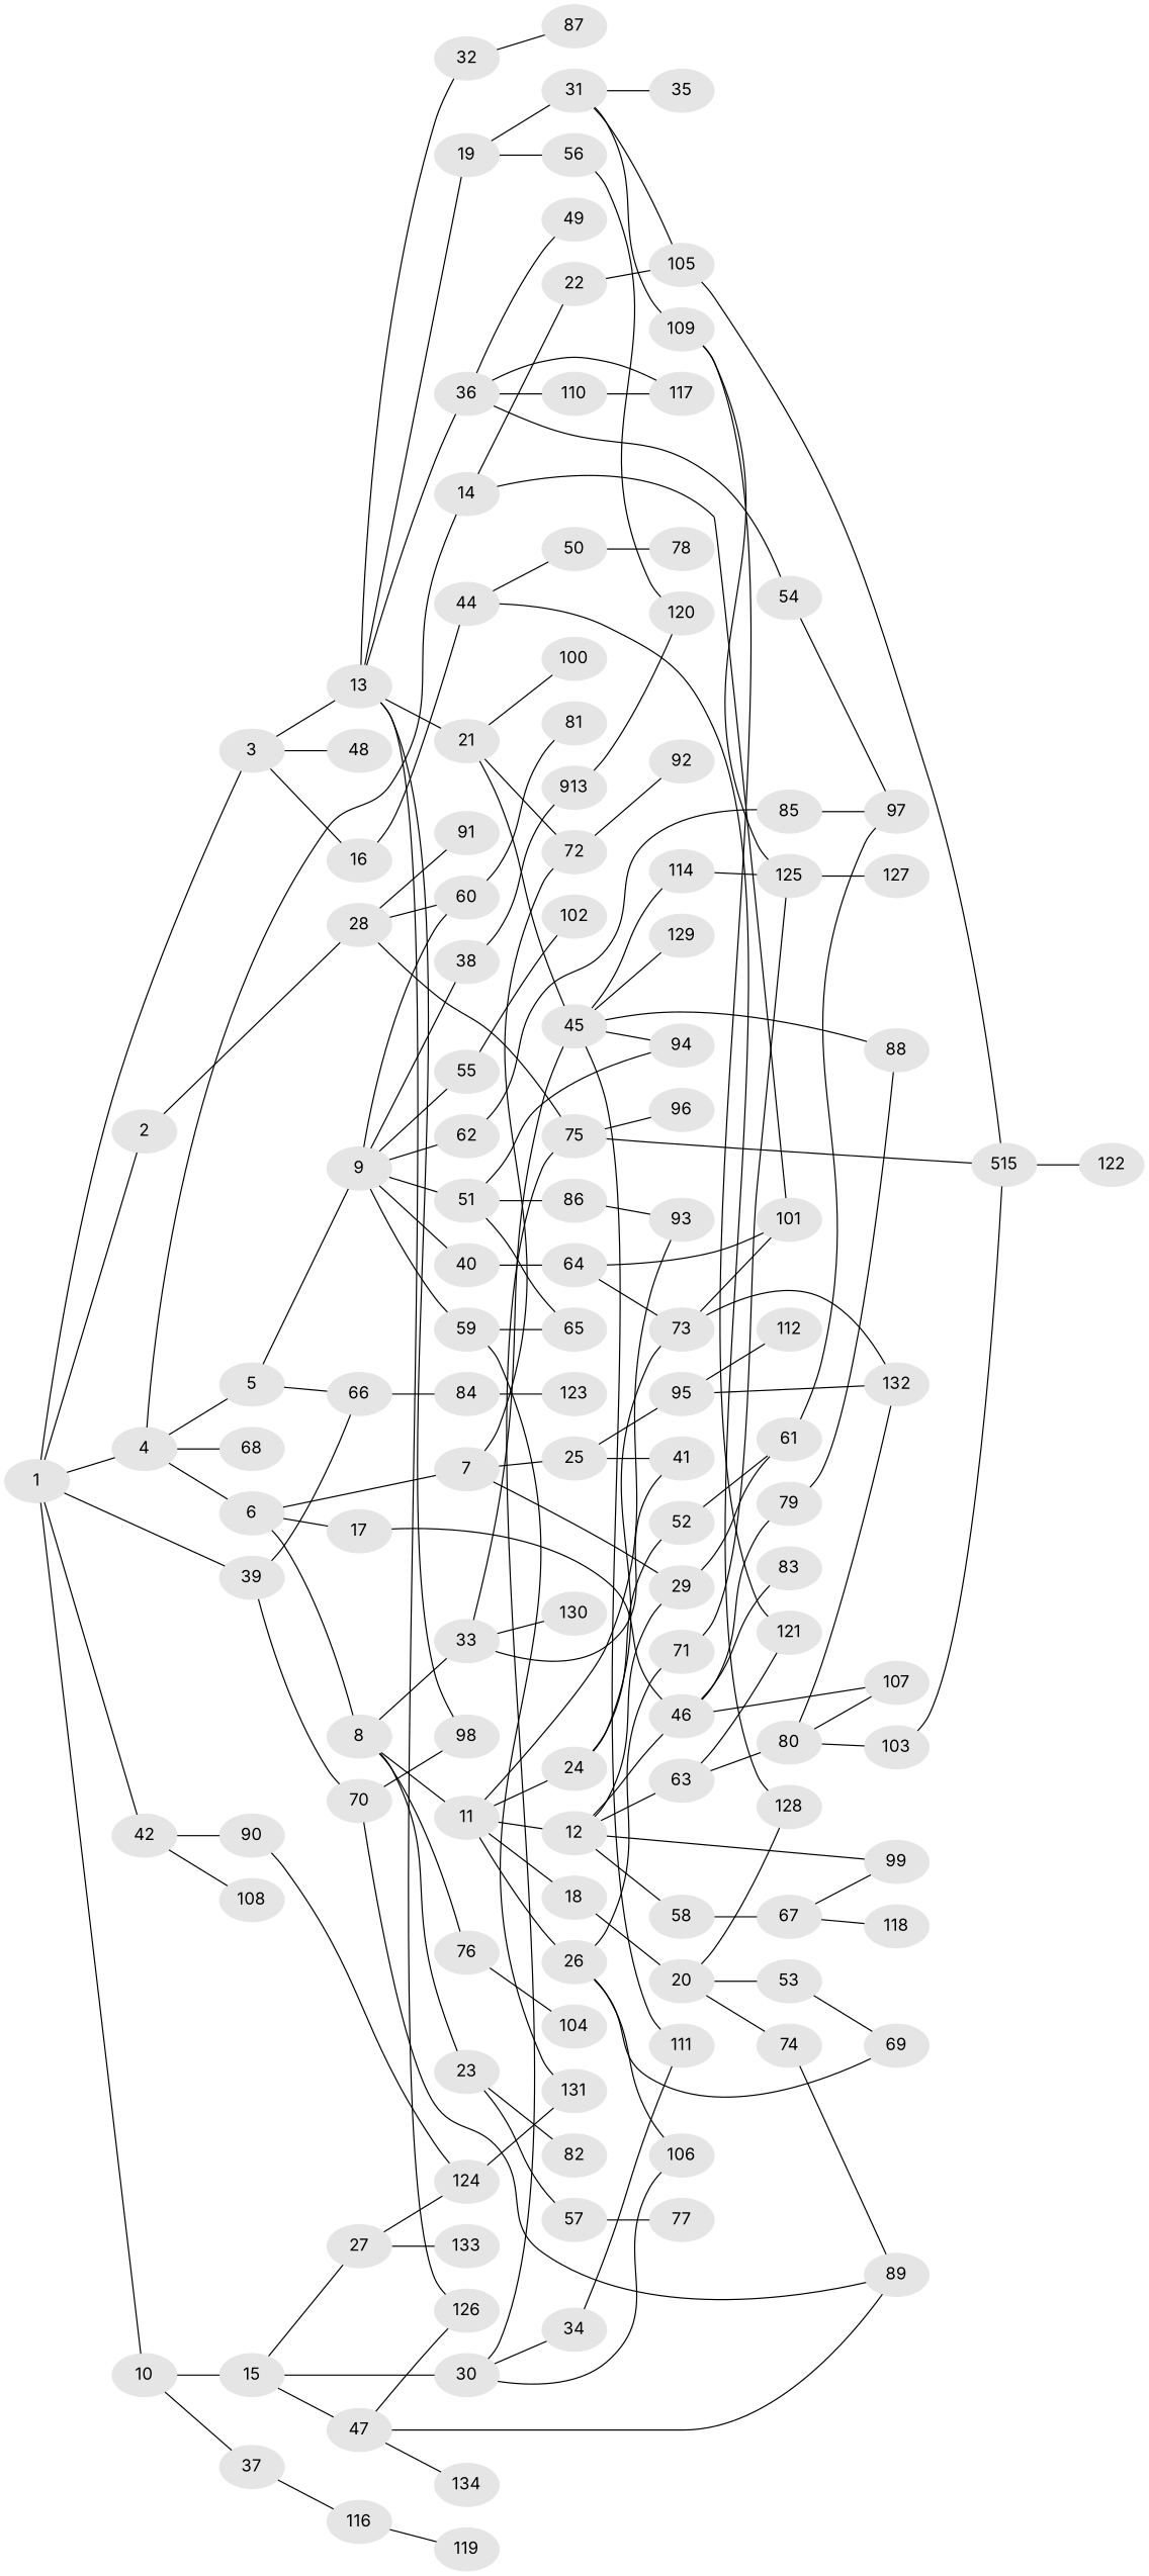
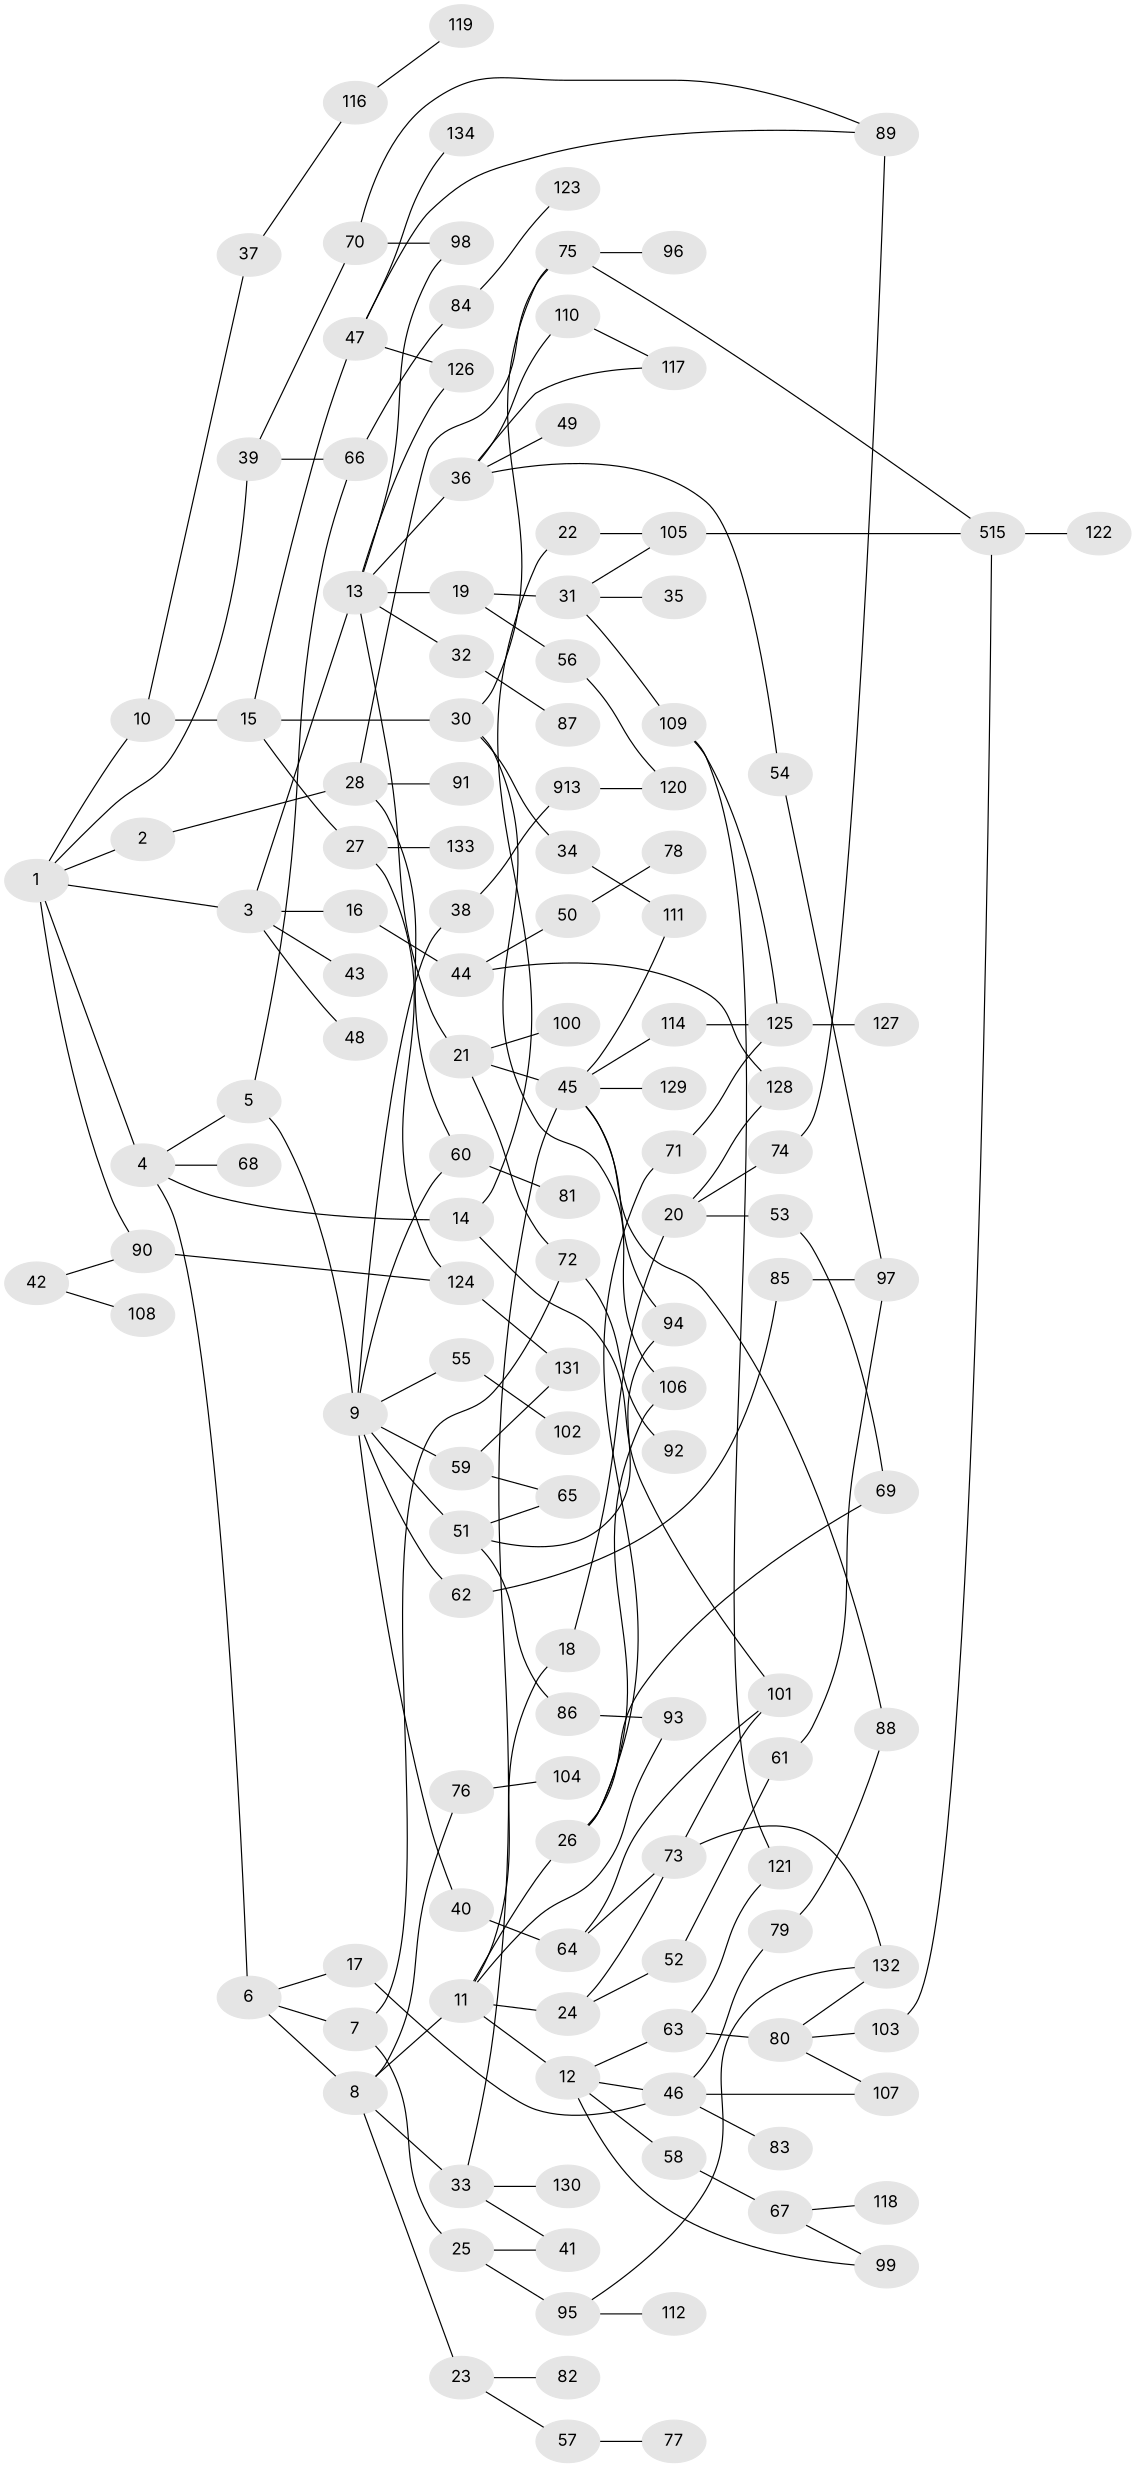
  graph {
    fontname=Inter
    rankdir=LR
    node [color=gray90 fontname=Inter style=filled]
    edge [fontname=Inter]
    1
    2
    3
    4
    10
    39
    42
    28
    13
    16
+   43
    48
    5
    6
    14
    68
    15
    37
    66
    70
    90
    108
    60
    75
    91
    19
    21
    32
    36
    98
    126
    44
    9
    7
    8
    17
    22
    101
    38
    40
    51
    55
    59
    62
    84
    25
-   29
    72
    11
    23
    33
    76
    46
    41
    95
    61
    92
    12
    18
    24
    26
    93
    57
    82
    45
    130
    104
    n68 [label=913]
    64
    94
    65
    86
    102
    131
    81
    85
    27
    30
    47
    116
    58
    63
    99
    20
    52
    73
    69
    71
    106
    79
    83
    107
    67
    80
    121
    31
    56
    100
    87
    49
    54
    110
    117
    105
    124
    133
    34
    89
    134
    128
    50
    53
    74
    35
    109
    120
    111
    88
    114
    129
    n121 [label=515]
    77
    132
    112
    125
    96
    97
    119
    78
    118
    103
    123
    127
    122
    1 -- 2
    1 -- 3
    1 -- 4
    1 -- 10
    1 -- 39
-   1 -- 42
+   1 -- 90
    2 -- 28
    3 -- 13
    3 -- 16
+   3 -- 43
    3 -- 48
    4 -- 5
    4 -- 6
    4 -- 14
    4 -- 68
    10 -- 15
    10 -- 37
    39 -- 66
    39 -- 70
    42 -- 90
    42 -- 108
    28 -- 60
    28 -- 75
    28 -- 91
    13 -- 19
    13 -- 21
    13 -- 32
    13 -- 36
    13 -- 98
    13 -- 126
    16 -- 44
    5 -- 66
    5 -- 9
    6 -- 7
    6 -- 8
    6 -- 17
    14 -- 22
    14 -- 101
    15 -- 27
    15 -- 30
    15 -- 47
    37 -- 116
    66 -- 84
    70 -- 98
    70 -- 89
    90 -- 124
    60 -- 81
    75 -- n121
    75 -- 96
    19 -- 31
    19 -- 56
    21 -- 72
    21 -- 45
    21 -- 100
    32 -- 87
    36 -- 49
    36 -- 54
    36 -- 110
    36 -- 117
    44 -- 128
    44 -- 50
    9 -- 60
    9 -- 38
    9 -- 40
    9 -- 51
    9 -- 55
    9 -- 59
    9 -- 62
    7 -- 25
-   7 -- 29
    7 -- 72
    8 -- 11
    8 -- 23
    8 -- 33
    8 -- 76
    17 -- 46
    22 -- 105
    38 -- n68
    40 -- 64
    51 -- 94
    51 -- 65
    51 -- 86
    55 -- 102
    59 -- 65
    59 -- 131
    62 -- 85
    84 -- 123
    25 -- 41
    25 -- 95
-   29 -- 61
    72 -- 92
    11 -- 12
    11 -- 18
    11 -- 24
    11 -- 26
    11 -- 93
    23 -- 57
    23 -- 82
    33 -- 41
    33 -- 45
    33 -- 130
    76 -- 104
    46 -- 79
    46 -- 83
    46 -- 107
    95 -- 132
    95 -- 112
    61 -- 97
-   12 -- 29
    12 -- 46
    12 -- 58
    12 -- 63
    12 -- 99
    18 -- 20
    24 -- 52
    24 -- 73
    26 -- 69
    26 -- 71
    26 -- 106
    57 -- 77
    45 -- 94
    45 -- 111
    45 -- 88
    45 -- 114
    45 -- 129
    n68 -- 120
    64 -- 101
    64 -- 73
    86 -- 93
    85 -- 97
    27 -- 124
    27 -- 133
    30 -- 75
    30 -- 106
    30 -- 34
    47 -- 126
    47 -- 89
    47 -- 134
    116 -- 119
    58 -- 67
    63 -- 80
    63 -- 121
    20 -- 128
    20 -- 53
    20 -- 74
    52 -- 61
    73 -- 101
    73 -- 132
    71 -- 125
    79 -- 88
    67 -- 99
    67 -- 118
    80 -- 107
    80 -- 132
    80 -- 103
    31 -- 105
    31 -- 35
    31 -- 109
    56 -- 120
    54 -- 97
    110 -- 117
    105 -- n121
    124 -- 131
    34 -- 111
    50 -- 78
    53 -- 69
    74 -- 89
    109 -- 121
    109 -- 125
    114 -- 125
    n121 -- 122
    125 -- 127
    103 -- n121
  }
